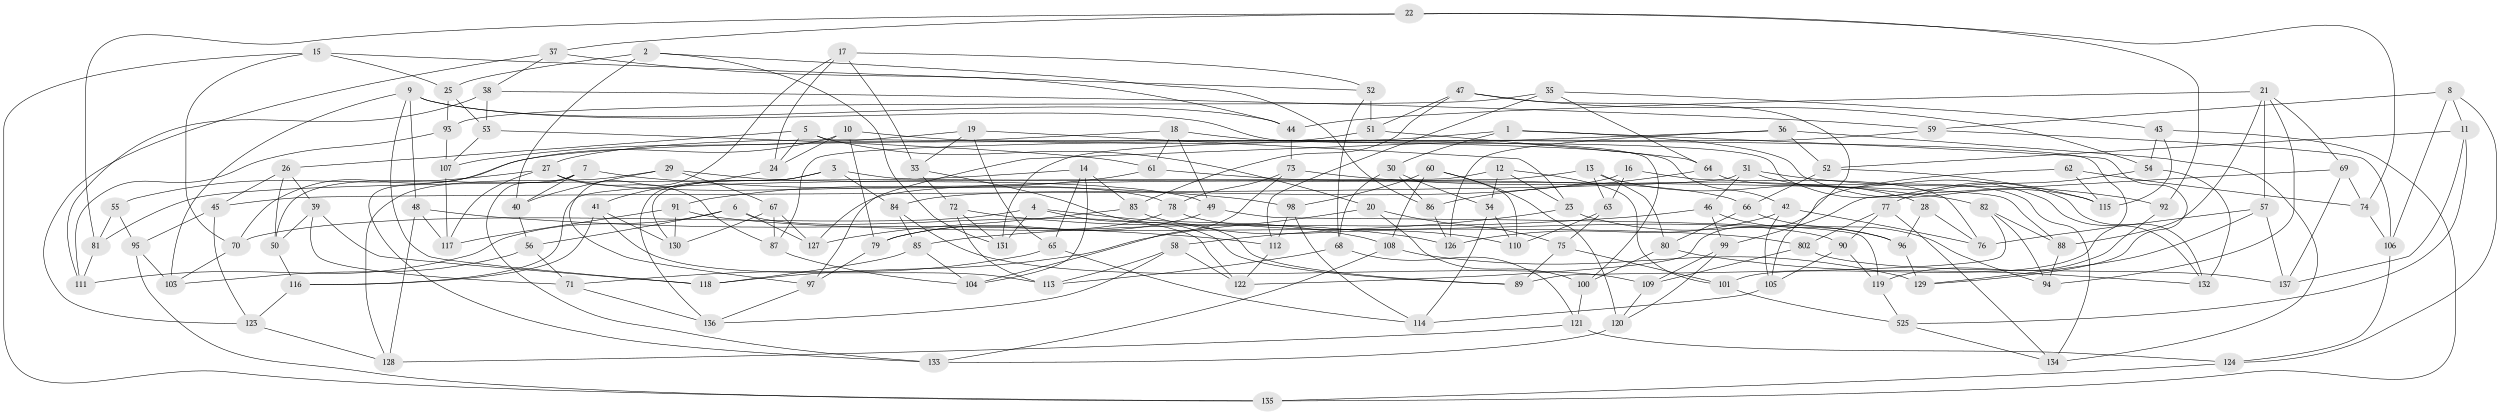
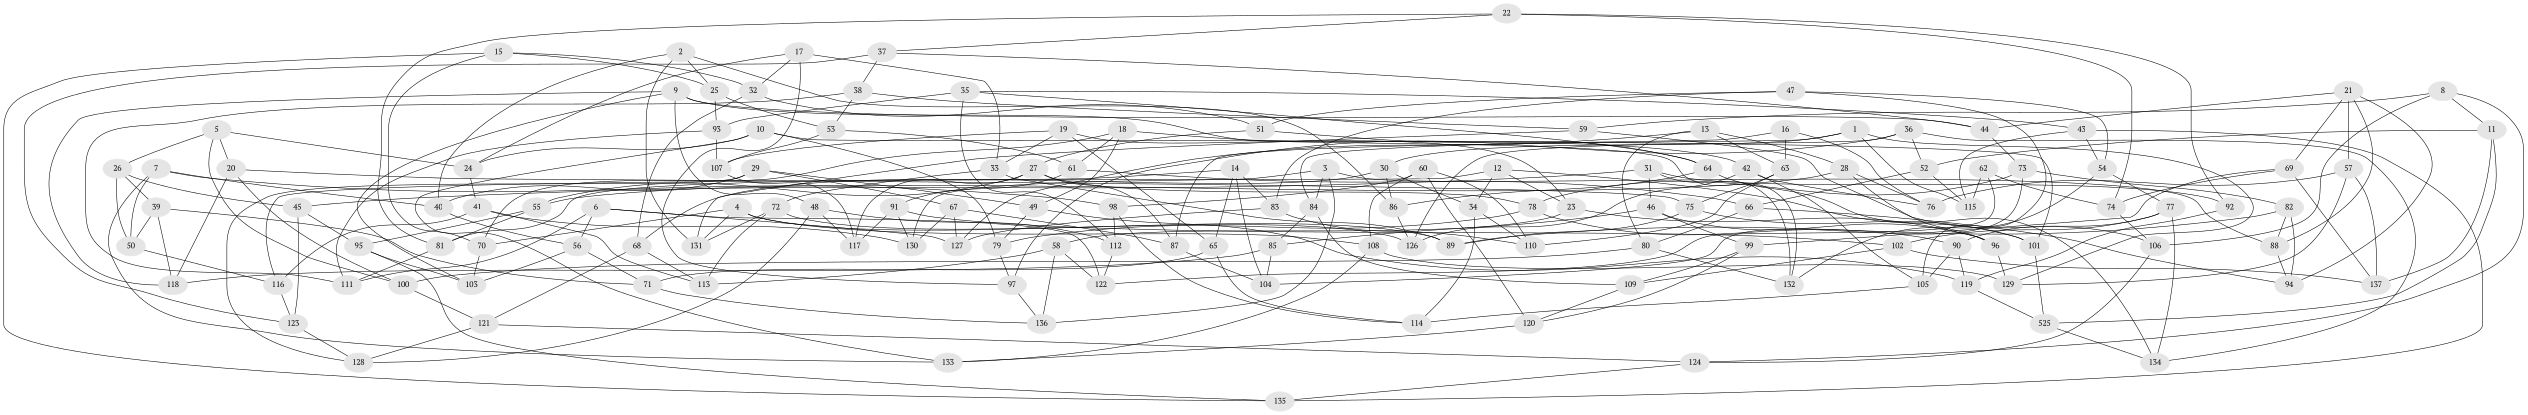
  graph {
    fontname="PT Serif"
    node [color=gray90 fontname="PT Serif" style=filled]
    edge [fontname="PT Serif"]
    1
    30
    87
    115
    129
    86
    34
    68
    104
    2
    25
    40
    131
    53
    93
    56
    126
    3
    84
    88
    130
    136
    85
    109
    94
    4
    70
    89
    108
    103
    133
    5
    20
    24
    26
    100
    118
    75
    41
    50
    39
    45
    121
    6
    111
    122
    127
    71
    7
    98
    116
    114
    112
    8
    11
    59
    106
    124
    52
    n60 [label=525]
    137
    135
    9
    44
    48
    132
    73
    117
    128
    10
    79
    101
    97
    66
    134
    12
    23
    58
    96
    110
    123
    13
    28
    63
    80
    76
    55
    14
    65
    81
    83
    15
    32
    51
    16
    69
    74
    99
    17
    33
    72
    18
    42
    49
    61
    105
    119
    91
    19
    107
    21
    57
    22
    37
    92
    38
    113
    95
    27
    78
    90
    29
    67
    31
    46
    64
    35
    43
    54
    36
    77
    82
    120
    47
-   102 [label=802]
+   102
    60
    62
    1 -- 30
    1 -- 87
    1 -- 115
    1 -- 129
    30 -- 86
    30 -- 34
    30 -- 68
    87 -- 104
    86 -- 126
    34 -- 114
    34 -- 110
    68 -- 121
    68 -- 113
    2 -- 86
    2 -- 25
    2 -- 40
    2 -- 131
    25 -- 53
    25 -- 93
    40 -- 56
    53 -- 61
    53 -- 107
    93 -- 111
    93 -- 107
    56 -- 103
    56 -- 71
    3 -- 84
    3 -- 88
    3 -- 130
    3 -- 136
    84 -- 85
    84 -- 109
    88 -- 94
    85 -- 104
    85 -- 118
    109 -- 120
    4 -- 131
    4 -- 70
    4 -- 89
    4 -- 108
    70 -- 103
    108 -- 129
    108 -- 133
    5 -- 20
    5 -- 24
    5 -- 26
    5 -- 100
    20 -- 100
    20 -- 118
    20 -- 75
    24 -- 41
    26 -- 50
    26 -- 39
    26 -- 45
    100 -- 121
    75 -- 89
    75 -- 101
    41 -- 130
    41 -- 116
    41 -- 113
    50 -- 116
    39 -- 118
    39 -- 50
    39 -- 71
    45 -- 123
    45 -- 95
    121 -- 124
    121 -- 128
    6 -- 56
    6 -- 111
    6 -- 122
    6 -- 127
    71 -- 136
    7 -- 40
    7 -- 133
    7 -- 50
    7 -- 98
    98 -- 114
    98 -- 112
    116 -- 123
    112 -- 122
    8 -- 11
    8 -- 59
    8 -- 106
    8 -- 124
    11 -- 52
    11 -- n60
    11 -- 137
    59 -- 131
    59 -- 106
    106 -- 124
    124 -- 135
    52 -- 115
    52 -- 66
    n60 -- 134
    9 -- 103
    9 -- 118
    9 -- 44
    9 -- 48
    9 -- 132
    44 -- 73
    48 -- 112
    48 -- 117
    48 -- 128
    73 -- 104
    73 -- 78
    73 -- 82
    10 -- 133
    10 -- 24
    10 -- 79
    10 -- 101
    79 -- 97
    101 -- n60
    97 -- 136
    66 -- 94
    66 -- 80
    12 -- 34
    12 -- 116
    12 -- 101
    12 -- 23
    23 -- 58
    23 -- 96
    58 -- 136
    58 -- 122
    58 -- 113
    96 -- 129
    123 -- 128
    13 -- 127
    13 -- 28
    13 -- 63
    13 -- 80
    28 -- 96
    28 -- 76
+   28 -- 55
    63 -- 75
    63 -- 110
    80 -- 100
    80 -- 132
    55 -- 81
    55 -- 95
    14 -- 104
    14 -- 65
    14 -- 81
    14 -- 83
    65 -- 71
    65 -- 114
    81 -- 111
    83 -- 127
    83 -- 110
    15 -- 25
    15 -- 70
    15 -- 135
    15 -- 32
    32 -- 68
    32 -- 51
    51 -- 27
    51 -- 64
    16 -- 84
    16 -- 63
    16 -- 76
    69 -- 137
    69 -- 74
    69 -- 99
    74 -- 106
    99 -- 109
    99 -- 120
    17 -- 24
    17 -- 97
    17 -- 32
    17 -- 33
    33 -- 89
    33 -- 72
    72 -- 131
    72 -- 126
    72 -- 113
    18 -- 70
    18 -- 42
    18 -- 49
    18 -- 61
    42 -- 126
    42 -- 76
    42 -- 105
    49 -- 79
    49 -- 119
    61 -- 66
    61 -- 91
    105 -- 114
    119 -- n60
    91 -- 130
    91 -- 117
    91 -- 102
    19 -- 23
    19 -- 65
    19 -- 33
    19 -- 107
    107 -- 117
    21 -- 88
    21 -- 94
    21 -- 44
    21 -- 69
    21 -- 57
    57 -- 129
    57 -- 137
    57 -- 76
    22 -- 81
    22 -- 74
    22 -- 37
    22 -- 92
    37 -- 44
    37 -- 123
    37 -- 38
    92 -- 119
    38 -- 53
    38 -- 111
    38 -- 59
    95 -- 103
    95 -- 135
    27 -- 87
    27 -- 117
    27 -- 55
    27 -- 78
    78 -- 79
    78 -- 90
    90 -- 105
    90 -- 119
    29 -- 40
    29 -- 128
    29 -- 49
    29 -- 67
    67 -- 87
    67 -- 130
    67 -- 127
    31 -- 45
    31 -- 132
    31 -- 92
    31 -- 46
    46 -- 85
    46 -- 96
    46 -- 99
    64 -- 86
    64 -- 134
    35 -- 93
    35 -- 112
    35 -- 64
    35 -- 43
    43 -- 115
    43 -- 135
    43 -- 54
    54 -- 132
    54 -- 77
    36 -- 126
    36 -- 52
    36 -- 97
    36 -- 134
    77 -- 134
    77 -- 90
    77 -- 102
    82 -- 88
    82 -- 94
    82 -- 89
    120 -- 133
    47 -- 83
    47 -- 51
    47 -- 105
    47 -- 54
    102 -- 109
    102 -- 137
    60 -- 108
    60 -- 98
    60 -- 110
    60 -- 120
    62 -- 115
    62 -- 122
    62 -- 74
  }
